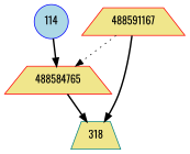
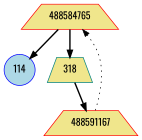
  strict digraph {
    fontname=Oswald
    node [color=red fillcolor=khaki fontname=Oswald shape=trapezium style=filled]
    edge [fontname=Oswald style=bold]
    114 [color=blue fillcolor=lightblue shape=circle]
    488584765
    n3 [color=teal label=318]
    488591167
-   114 -> 488584765
+   488584765 -> 114
    488584765 -> n3
-   488591167 -> n3
+   n3 -> 488591167
    488591167 -> 488584765 [style=dotted]
  }
